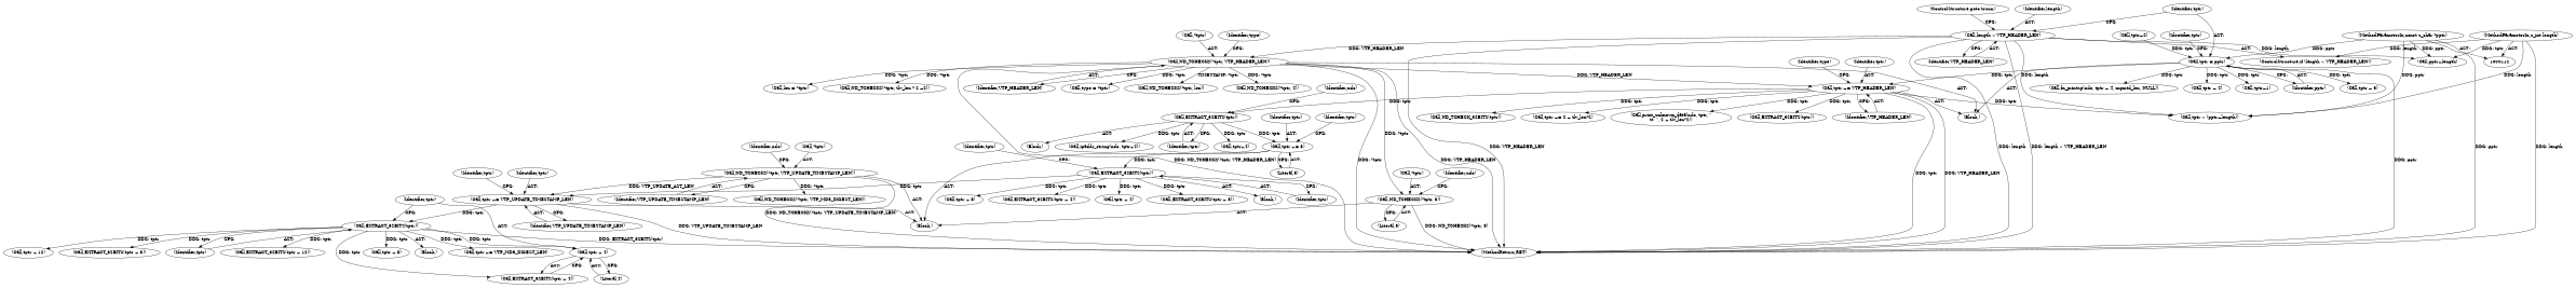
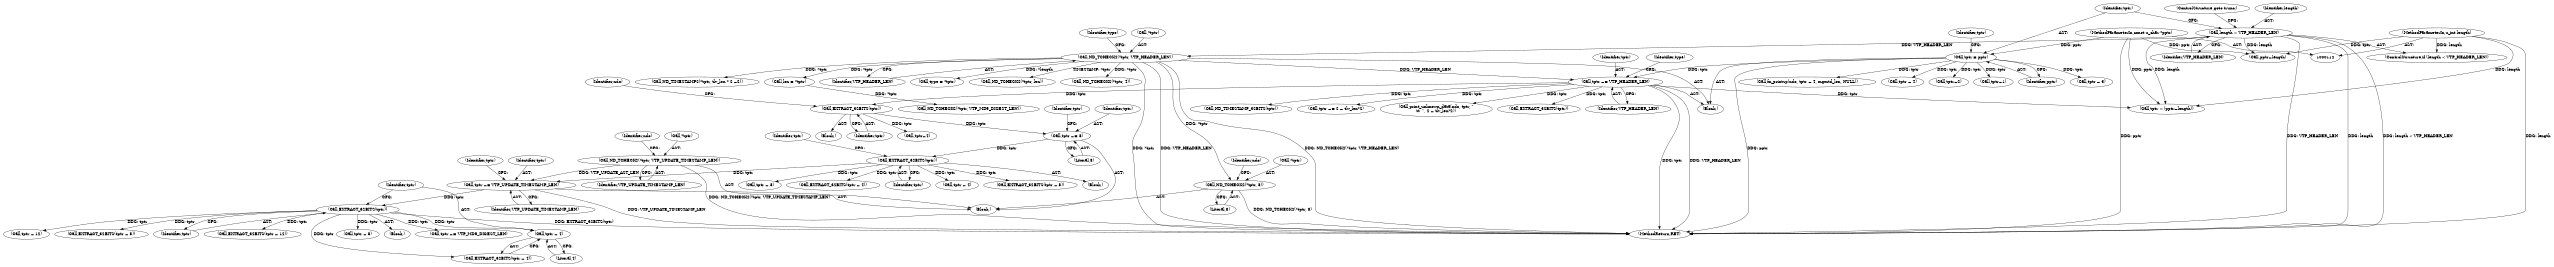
  digraph {
    n1 [label="(Call,tptr + 4)"]
    n2 [label="(Call,EXTRACT_32BITS(tptr + 4))"]
    n3 [label="(Literal,4)"]
    n4 [label="(Call,EXTRACT_32BITS(tptr))"]
    n5 [label="(Call,tptr + 8)"]
    n6 [label="(Block,)"]
    n7 [label="(Call,tptr + 12)"]
    n8 [label="(Call,EXTRACT_32BITS(tptr + 8))"]
    n9 [label="(Identifier,tptr)"]
    n10 [label="(Call,EXTRACT_32BITS(tptr + 12))"]
    n11 [label="(MethodReturn,RET)"]
    n12 [label="(Call,tptr += VTP_MD5_DIGEST_LEN)"]
    n13 [label="(Call,tptr += VTP_UPDATE_TIMESTAMP_LEN)"]
    n14 [label="(Block,)"]
    n15 [label="(Identifier,VTP_UPDATE_TIMESTAMP_LEN)"]
    n16 [label="(Call,ND_TCHECK2(*tptr, VTP_UPDATE_TIMESTAMP_LEN))"]
    n17 [label="(Identifier,VTP_UPDATE_TIMESTAMP_LEN)"]
    n18 [label="(Call,ND_TCHECK2(*tptr, VTP_MD5_DIGEST_LEN))"]
    n19 [label="(Call,ND_TCHECK2(*tptr, 8))"]
    n20 [label="(Literal,8)"]
    n21 [label="(Call,ND_TCHECK2(*tptr, VTP_HEADER_LEN))"]
    n22 [label="(Call,tptr += VTP_HEADER_LEN)"]
    n23 [label="(Call,len = *tptr)"]
-   n24 [label="(Call,ND_TCHECK2(*tptr, tlv_len * 2 +2))"]
+   n24 [label="(Call,ND_TIMESTAMP2(*tptr, tlv_len * 2 +2))"]
    n25 [label="(Block,)"]
    n26 [label="(Identifier,VTP_HEADER_LEN)"]
    n27 [label="(Call,type = *tptr)"]
    n28 [label="(Call,ND_TCHECK2(*tptr, len))"]
    n29 [label="(Call,ND_TCHECK2(*tptr, 4))"]
    n30 [label="(Call,tptr < (pptr+length))"]
    n31 [label="(Call,EXTRACT_32BITS(tptr))"]
-   n32 [label="(Call,ND_TCHECK_32BITS(tptr))"]
+   n32 [label="(Call,ND_TIMESTAMP_32BITS(tptr))"]
    n33 [label="(Call,tptr += 2 + tlv_len*2)"]
    n34 [label="(Call,print_unknown_data(ndo, tptr, \"\n\t\t  \", 2 + tlv_len*2))"]
    n35 [label="(Call,EXTRACT_32BITS(tptr))"]
    n36 [label="(Identifier,VTP_HEADER_LEN)"]
    n37 [label="(Call,length < VTP_HEADER_LEN)"]
    n38 [label="(ControlStructure,if (length < VTP_HEADER_LEN))"]
    n39 [label="(Identifier,VTP_HEADER_LEN)"]
    n40 [label="(Call,pptr+length)"]
    n41 [label="(MethodParameterIn,u_int length)"]
    1000112
    n43 [label="(Call,EXTRACT_32BITS(tptr))"]
    n44 [label="(Call,tptr + 8)"]
    n45 [label="(Call,EXTRACT_32BITS(tptr + 4))"]
    n46 [label="(Call,tptr + 4)"]
    n47 [label="(Call,EXTRACT_32BITS(tptr + 8))"]
    n48 [label="(Block,)"]
    n49 [label="(Identifier,tptr)"]
    n50 [label="(Call,tptr += 8)"]
    n51 [label="(Literal,8)"]
    n52 [label="(Call,tptr+4)"]
    n53 [label="(Block,)"]
-   n54 [label="(Call,ipaddr_string(ndo, tptr+4))"]
    n55 [label="(Identifier,tptr)"]
    n56 [label="(Call,tptr = pptr)"]
    n57 [label="(Call,fn_printzp(ndo, tptr + 4, mgmtd_len, NULL))"]
    n58 [label="(Call,tptr + 4)"]
    n59 [label="(Call,tptr+2)"]
    n60 [label="(Call,tptr+1)"]
    n61 [label="(Identifier,pptr)"]
    n62 [label="(Call,tptr + 3)"]
    n63 [label="(MethodParameterIn,const u_char *pptr)"]
    n64 [label="(Identifier,type)"]
    n65 [label="(Identifier,tptr)"]
    n66 [label="(Identifier,tptr)"]
    n67 [label="(Identifier,length)"]
    n68 [label="(Identifier,ndo)"]
    n69 [label="(Call,*tptr)"]
    n70 [label="(Identifier,tptr)"]
    n71 [label="(Identifier,tptr)"]
    n72 [label="(Identifier,tptr)"]
    n73 [label="(Identifier,tptr)"]
    n74 [label="(Call,*tptr)"]
    n75 [label="(Identifier,type)"]
    n76 [label="(Call,*tptr)"]
    n77 [label="(ControlStructure,goto trunc;)"]
    n78 [label="(Identifier,tptr)"]
    n79 [label="(Identifier,ndo)"]
    n80 [label="(Identifier,tptr)"]
    n81 [label="(Identifier,ndo)"]
    n82 [label="(Identifier,tptr)"]
    n1 -> n2 [label="AST: "]
    n1 -> n3 [label="CFG: "]
    n2 -> n1 [label="CFG: "]
    n3 -> n1 [label="AST: "]
    n4 -> n1 [label="DDG: tptr"]
    n4 -> n2 [label="DDG: tptr"]
    n4 -> n5 [label="DDG: tptr"]
    n4 -> n6 [label="AST: "]
    n4 -> n7 [label="DDG: tptr"]
    n4 -> n8 [label="DDG: tptr"]
    n4 -> n9 [label="CFG: "]
    n4 -> n10 [label="DDG: tptr"]
    n4 -> n11 [label="DDG: EXTRACT_32BITS(tptr)"]
    n4 -> n12 [label="DDG: tptr"]
    n9 -> n4 [label="AST: "]
    n13 -> n4 [label="DDG: tptr"]
    n13 -> n11 [label="DDG: VTP_UPDATE_TIMESTAMP_LEN"]
    n13 -> n14 [label="AST: "]
    n13 -> n15 [label="CFG: "]
    n15 -> n13 [label="AST: "]
    n16 -> n11 [label="DDG: ND_TCHECK2(*tptr, VTP_UPDATE_TIMESTAMP_LEN)"]
    n16 -> n13 [label="DDG: VTP_UPDATE_AST_LEN"]
    n16 -> n14 [label="AST: "]
    n16 -> n17 [label="CFG: "]
-   n16 -> n18 [label="DDG: *tptr"]
+   n23 -> n18 [label="DDG: *tptr"]
    n17 -> n16 [label="AST: "]
    n19 -> n11 [label="DDG: ND_TCHECK2(*tptr, 8)"]
    n19 -> n14 [label="AST: "]
    n19 -> n20 [label="CFG: "]
    n20 -> n19 [label="AST: "]
    n21 -> n11 [label="DDG: ND_TCHECK2(*tptr, VTP_HEADER_LEN)"]
    n21 -> n11 [label="DDG: *tptr"]
    n21 -> n11 [label="DDG: VTP_HEADER_LEN"]
    n21 -> n19 [label="DDG: *tptr"]
    n21 -> n22 [label="DDG: VTP_HEADER_LEN"]
    n21 -> n23 [label="DDG: *tptr"]
    n21 -> n24 [label="DDG: *tptr"]
    n21 -> n25 [label="AST: "]
    n21 -> n26 [label="CFG: "]
-   n21 -> n27 [label="DDG: *tptr"]
+   n21 -> n27 [label="DDG: *length"]
    n21 -> n28 [label="TIMESTAMP: *tptr"]
    n21 -> n29 [label="DDG: *tptr"]
    n22 -> n11 [label="DDG: tptr"]
    n22 -> n11 [label="DDG: VTP_HEADER_LEN"]
    n22 -> n25 [label="AST: "]
    n22 -> n30 [label="DDG: tptr"]
    n22 -> n31 [label="DDG: tptr"]
    n22 -> n32 [label="DDG: tptr"]
    n22 -> n33 [label="DDG: tptr"]
    n22 -> n34 [label="DDG: tptr"]
    n22 -> n35 [label="DDG: tptr"]
    n22 -> n36 [label="CFG: "]
    n26 -> n21 [label="AST: "]
    n31 -> n50 [label="DDG: tptr"]
    n31 -> n52 [label="DDG: tptr"]
    n31 -> n53 [label="AST: "]
-   n31 -> n54 [label="DDG: tptr"]
    n31 -> n55 [label="CFG: "]
    n36 -> n22 [label="AST: "]
    n37 -> n11 [label="DDG: length"]
    n37 -> n11 [label="DDG: length < VTP_HEADER_LEN"]
    n37 -> n11 [label="DDG: VTP_HEADER_LEN"]
    n37 -> n21 [label="DDG: VTP_HEADER_LEN"]
    n37 -> n30 [label="DDG: length"]
    n37 -> n38 [label="AST: "]
    n37 -> n39 [label="CFG: "]
    n37 -> n40 [label="DDG: length"]
    n39 -> n37 [label="AST: "]
    n41 -> n11 [label="DDG: length"]
    n41 -> n30 [label="DDG: length"]
    n41 -> n38 [label="DDG: length"]
    n41 -> n40 [label="DDG: tptr"]
    n41 -> 1000112 [label="AST: "]
    n43 -> n13 [label="DDG: tptr"]
    n43 -> n44 [label="DDG: tptr"]
    n43 -> n45 [label="DDG: tptr"]
    n43 -> n46 [label="DDG: tptr"]
    n43 -> n47 [label="DDG: tptr"]
    n43 -> n48 [label="AST: "]
    n43 -> n49 [label="CFG: "]
    n49 -> n43 [label="AST: "]
    n50 -> n14 [label="AST: "]
    n50 -> n43 [label="DDG: tptr"]
    n50 -> n51 [label="CFG: "]
    n51 -> n50 [label="AST: "]
    n55 -> n31 [label="AST: "]
    n56 -> n11 [label="DDG: pptr"]
    n56 -> n22 [label="DDG: tptr"]
    n56 -> n25 [label="AST: "]
    n56 -> n57 [label="DDG: tptr"]
    n56 -> n58 [label="DDG: tptr"]
-   n59 -> n56 [label="DDG: tptr"]
+   n56 -> n59 [label="DDG: tptr"]
    n56 -> n60 [label="DDG: tptr"]
    n56 -> n61 [label="CFG: "]
    n56 -> n62 [label="DDG: tptr"]
    n61 -> n56 [label="AST: "]
    n63 -> n11 [label="DDG: pptr"]
    n63 -> n30 [label="DDG: pptr"]
    n63 -> n40 [label="DDG: pptr"]
    n63 -> 1000112 [label="AST: "]
    n63 -> n56 [label="DDG: pptr"]
    n64 -> n21 [label="CFG: "]
    n65 -> n50 [label="AST: "]
    n66 -> n22 [label="AST: "]
    n67 -> n37 [label="AST: "]
    n68 -> n31 [label="CFG: "]
    n69 -> n16 [label="AST: "]
    n70 -> n13 [label="CFG: "]
    n71 -> n50 [label="CFG: "]
    n72 -> n13 [label="AST: "]
    n73 -> n43 [label="CFG: "]
    n74 -> n19 [label="AST: "]
    n75 -> n22 [label="CFG: "]
    n76 -> n21 [label="AST: "]
    n77 -> n37 [label="CFG: "]
    n78 -> n1 [label="AST: "]
    n78 -> n4 [label="CFG: "]
    n79 -> n19 [label="CFG: "]
    n80 -> n56 [label="CFG: "]
    n81 -> n16 [label="CFG: "]
    n82 -> n37 [label="CFG: "]
    n82 -> n56 [label="AST: "]
  }
